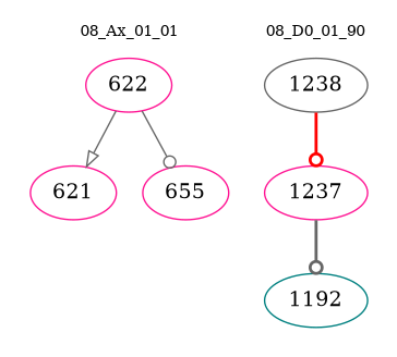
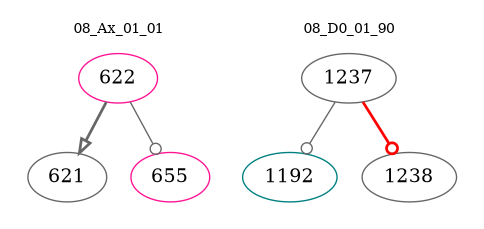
  digraph {
    node [color=gray40]
    edge [arrowhead=odot color=gray40 style=solid]
    n1 [color=deeppink label=622]
-   n2 [color=deeppink label=621]
+   n2 [label=621]
    n3 [color=deeppink label=655]
-   n4 [color=deeppink label=1237]
+   n4 [label=1237]
    n5 [color=teal label=1192]
    n6 [label=1238]
    subgraph cluster_1 {
      color=white
      fontsize=10
      label="08_Ax_01_01"
      n1
      n2
      n3
    }
    subgraph cluster_2 {
      color=white
      fontsize=10
      label="08_D0_01_90"
      n4
      n5
      n6
    }
-   n1 -> n2 [arrowhead=onormal]
+   n1 -> n2 [arrowhead=onormal style=bold]
    n1 -> n3
-   n4 -> n5 [style=bold]
-   n6 -> n4 [color=red style=bold]
+   n4 -> n5
+   n4 -> n6 [color=red style=bold]
  }
